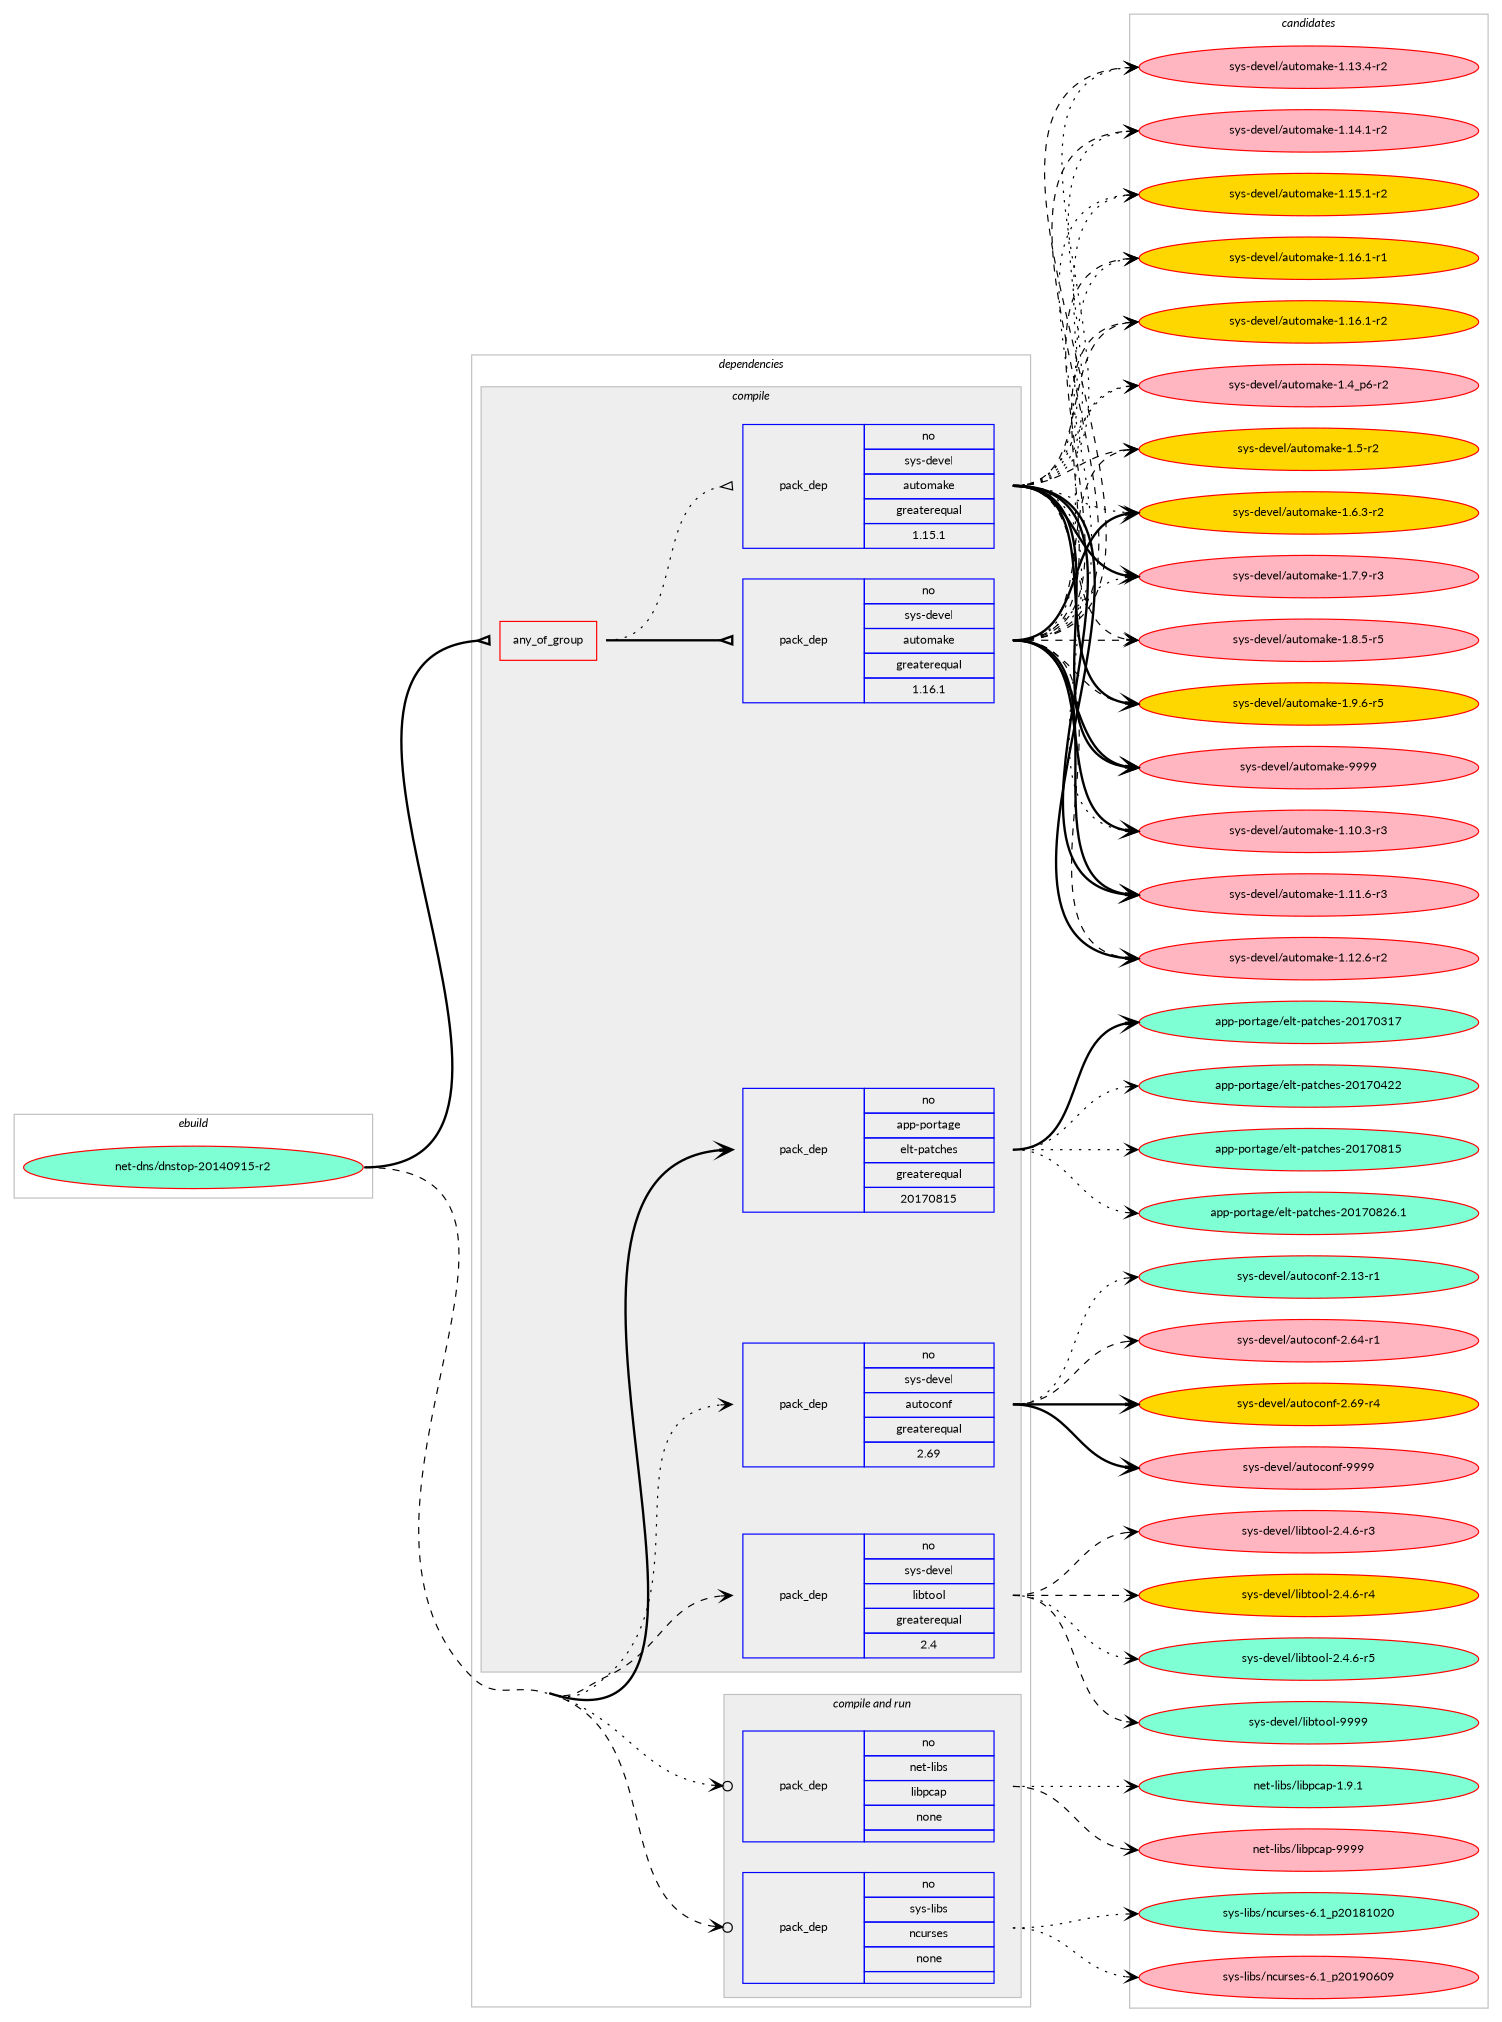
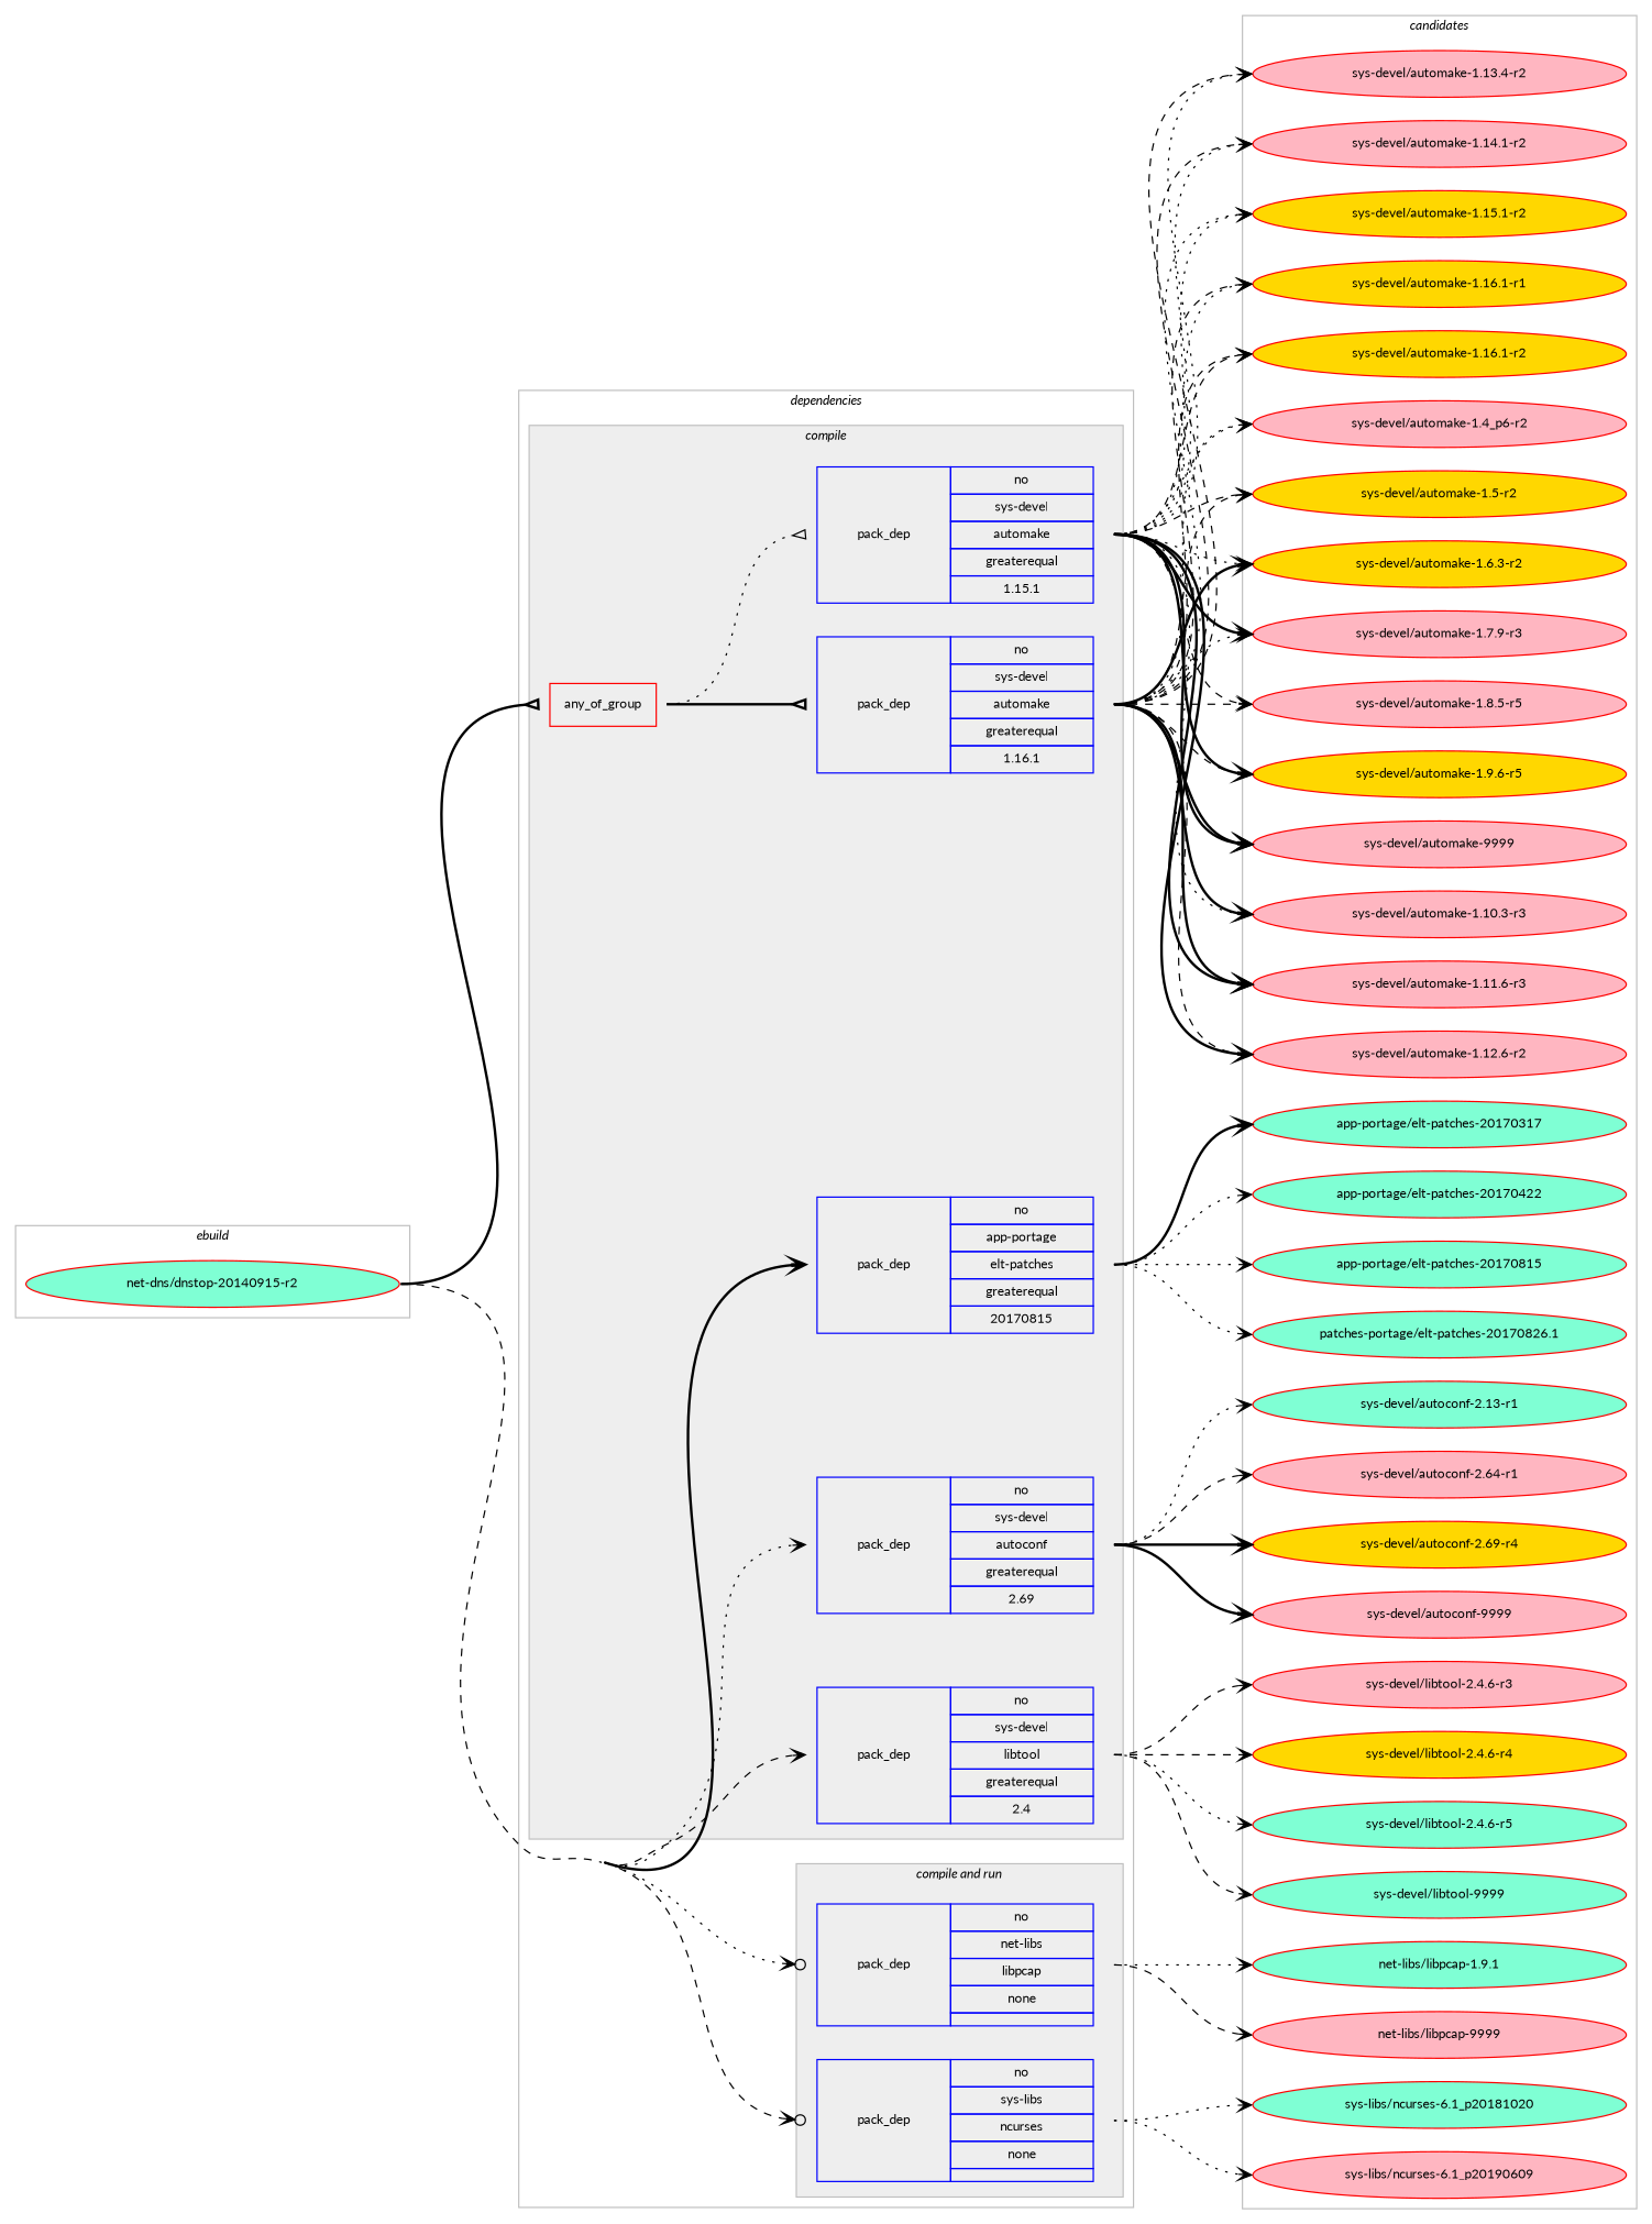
  digraph {
    compound=true
    concentrate=true
    fontname=Lato
    fontsize=10
    newrank=true
    rankdir=LR
    ranksep=1.5
    node [color=red fillcolor=lightpink fontname=Lato fontsize=10 style=filled]
    edge [arrowhead=vee fontname=Lato headport=w style=dotted tailport=e weight=100]
    n1 [fillcolor=aquamarine label="net-dns/dnstop-20140915-r2" width=4]
    n2 [color=blue label=<<TABLE BORDER="0" CELLBORDER="1" CELLSPACING="0" CELLPADDING="4" WIDTH="220"><TR><TD ROWSPAN="6" CELLPADDING="30">pack_dep</TD></TR><TR><TD WIDTH="110">no</TD></TR><TR><TD>sys-devel</TD></TR><TR><TD>automake</TD></TR><TR><TD>greaterequal</TD></TR><TR><TD>1.16.1</TD></TR></TABLE>> shape=none fillcolor="" style=""]
    n3 [color=blue label=<<TABLE BORDER="0" CELLBORDER="1" CELLSPACING="0" CELLPADDING="4" WIDTH="220"><TR><TD ROWSPAN="6" CELLPADDING="30">pack_dep</TD></TR><TR><TD WIDTH="110">no</TD></TR><TR><TD>sys-devel</TD></TR><TR><TD>automake</TD></TR><TR><TD>greaterequal</TD></TR><TR><TD>1.15.1</TD></TR></TABLE>> shape=none fillcolor="" style=""]
    n4 [label=<<TABLE BORDER="0" CELLBORDER="1" CELLSPACING="0" CELLPADDING="4"><TR><TD CELLPADDING="10">any_of_group</TD></TR></TABLE>> shape=none fillcolor="" style=""]
    n5 [color=blue label=<<TABLE BORDER="0" CELLBORDER="1" CELLSPACING="0" CELLPADDING="4" WIDTH="220"><TR><TD ROWSPAN="6" CELLPADDING="30">pack_dep</TD></TR><TR><TD WIDTH="110">no</TD></TR><TR><TD>app-portage</TD></TR><TR><TD>elt-patches</TD></TR><TR><TD>greaterequal</TD></TR><TR><TD>20170815</TD></TR></TABLE>> shape=none fillcolor="" style=""]
    n6 [color=blue label=<<TABLE BORDER="0" CELLBORDER="1" CELLSPACING="0" CELLPADDING="4" WIDTH="220"><TR><TD ROWSPAN="6" CELLPADDING="30">pack_dep</TD></TR><TR><TD WIDTH="110">no</TD></TR><TR><TD>sys-devel</TD></TR><TR><TD>autoconf</TD></TR><TR><TD>greaterequal</TD></TR><TR><TD>2.69</TD></TR></TABLE>> shape=none fillcolor="" style=""]
    n7 [color=blue label=<<TABLE BORDER="0" CELLBORDER="1" CELLSPACING="0" CELLPADDING="4" WIDTH="220"><TR><TD ROWSPAN="6" CELLPADDING="30">pack_dep</TD></TR><TR><TD WIDTH="110">no</TD></TR><TR><TD>sys-devel</TD></TR><TR><TD>libtool</TD></TR><TR><TD>greaterequal</TD></TR><TR><TD>2.4</TD></TR></TABLE>> shape=none fillcolor="" style=""]
    n8 [color=blue label=<<TABLE BORDER="0" CELLBORDER="1" CELLSPACING="0" CELLPADDING="4" WIDTH="220"><TR><TD ROWSPAN="6" CELLPADDING="30">pack_dep</TD></TR><TR><TD WIDTH="110">no</TD></TR><TR><TD>net-libs</TD></TR><TR><TD>libpcap</TD></TR><TR><TD>none</TD></TR><TR><TD></TD></TR></TABLE>> shape=none fillcolor="" style=""]
    n9 [color=blue label=<<TABLE BORDER="0" CELLBORDER="1" CELLSPACING="0" CELLPADDING="4" WIDTH="220"><TR><TD ROWSPAN="6" CELLPADDING="30">pack_dep</TD></TR><TR><TD WIDTH="110">no</TD></TR><TR><TD>sys-libs</TD></TR><TR><TD>ncurses</TD></TR><TR><TD>none</TD></TR><TR><TD></TD></TR></TABLE>> shape=none fillcolor="" style=""]
    n10 [label="sys-devel/automake-1.10.3-r3" width=4]
    n11 [label="sys-devel/automake-1.11.6-r3" width=4]
    n12 [label="sys-devel/automake-1.12.6-r2" width=4]
    n13 [label="sys-devel/automake-1.13.4-r2" width=4]
    n14 [label="sys-devel/automake-1.14.1-r2" width=4]
    n15 [fillcolor=gold label="sys-devel/automake-1.15.1-r2" width=4]
    n16 [fillcolor=gold label="sys-devel/automake-1.16.1-r1" width=4]
    n17 [fillcolor=gold label="sys-devel/automake-1.16.1-r2" width=4]
    n18 [label="sys-devel/automake-1.4_p6-r2" width=4]
    n19 [fillcolor=gold label="sys-devel/automake-1.5-r2" width=4]
    n20 [fillcolor=gold label="sys-devel/automake-1.6.3-r2" width=4]
    n21 [label="sys-devel/automake-1.7.9-r3" width=4]
    n22 [label="sys-devel/automake-1.8.5-r5" width=4]
    n23 [fillcolor=gold label="sys-devel/automake-1.9.6-r5" width=4]
    n24 [label="sys-devel/automake-9999" width=4]
    n25 [fillcolor=aquamarine label="app-portage/elt-patches-20170317" width=4]
    n26 [fillcolor=aquamarine label="app-portage/elt-patches-20170422" width=4]
    n27 [fillcolor=aquamarine label="app-portage/elt-patches-20170815" width=4]
-   n28 [fillcolor=aquamarine label="app-portage/elt-patches-20170826.1" width=4]
+   n28 [fillcolor=aquamarine label="patches-portage/elt-patches-20170826.1" width=4]
    n29 [fillcolor=aquamarine label="sys-devel/autoconf-2.13-r1" width=4]
    n30 [label="sys-devel/autoconf-2.64-r1" width=4]
    n31 [fillcolor=gold label="sys-devel/autoconf-2.69-r4" width=4]
    n32 [label="sys-devel/autoconf-9999" width=4]
    n33 [label="sys-devel/libtool-2.4.6-r3" width=4]
    n34 [fillcolor=gold label="sys-devel/libtool-2.4.6-r4" width=4]
    n35 [fillcolor=aquamarine label="sys-devel/libtool-2.4.6-r5" width=4]
    n36 [fillcolor=aquamarine label="sys-devel/libtool-9999" width=4]
    n37 [fillcolor=aquamarine label="net-libs/libpcap-1.9.1" width=4]
    n38 [label="net-libs/libpcap-9999" width=4]
    n39 [fillcolor=aquamarine label="sys-libs/ncurses-6.1_p20181020" width=4]
    n40 [label="sys-libs/ncurses-6.1_p20190609" width=4]
    subgraph cluster_1 {
      color=gray
      label=<<i>ebuild</i>>
      rank=same
      n1
    }
    subgraph cluster_2 {
      color=gray
      label=<<i>dependencies</i>>
      subgraph cluster_3 {
        color=gray
        fillcolor="#eeeeee"
        label=<<i>compile</i>>
        style=filled
        subgraph sub_4 {
          color=gray
          fillcolor="#eeeeee"
          label=<<i>compile</i>>
          style=filled
          n4
          subgraph sub_5 {
            color=gray
            fillcolor="#eeeeee"
            label=<<i>compile</i>>
            style=filled
            n2
          }
          subgraph sub_6 {
            color=gray
            fillcolor="#eeeeee"
            label=<<i>compile</i>>
            style=filled
            n3
          }
        }
        subgraph sub_7 {
          color=gray
          fillcolor="#eeeeee"
          label=<<i>compile</i>>
          style=filled
          n5
        }
        subgraph sub_8 {
          color=gray
          fillcolor="#eeeeee"
          label=<<i>compile</i>>
          style=filled
          n6
        }
        subgraph sub_9 {
          color=gray
          fillcolor="#eeeeee"
          label=<<i>compile</i>>
          style=filled
          n7
        }
      }
      subgraph cluster_10 {
        color=gray
        fillcolor="#eeeeee"
        label=<<i>compile and run</i>>
        style=filled
        subgraph sub_11 {
          color=gray
          fillcolor="#eeeeee"
          label=<<i>compile and run</i>>
          style=filled
          n8
        }
        subgraph sub_12 {
          color=gray
          fillcolor="#eeeeee"
          label=<<i>compile and run</i>>
          style=filled
          n9
        }
      }
      subgraph cluster_13 {
        color=gray
        fillcolor="#eeeeee"
        label=<<i>run</i>>
        style=filled
      }
    }
    subgraph cluster_14 {
      color=gray
      label=<<i>candidates</i>>
      rank=same
      subgraph sub_15 {
        color=black
        label=<<i>candidates</i>>
        nodesep=1
        rank=same
        n10
        n11
        n12
        n13
        n14
        n15
        n16
        n17
        n18
        n19
        n20
        n21
        n22
        n23
        n24
      }
      subgraph sub_16 {
        color=black
        label=<<i>candidates</i>>
        nodesep=1
        rank=same
        n10
        n11
        n12
        n13
        n14
        n15
        n16
        n17
        n18
        n19
        n20
        n21
        n22
        n23
        n24
      }
      subgraph sub_17 {
        color=black
        label=<<i>candidates</i>>
        nodesep=1
        rank=same
        n25
        n26
        n27
        n28
      }
      subgraph sub_18 {
        color=black
        label=<<i>candidates</i>>
        nodesep=1
        rank=same
        n29
        n30
        n31
        n32
      }
      subgraph sub_19 {
        color=black
        label=<<i>candidates</i>>
        nodesep=1
        rank=same
        n33
        n34
        n35
        n36
      }
      subgraph sub_20 {
        color=black
        label=<<i>candidates</i>>
        nodesep=1
        rank=same
        n37
        n38
      }
      subgraph sub_21 {
        color=black
        label=<<i>candidates</i>>
        nodesep=1
        rank=same
        n39
        n40
      }
    }
    n1 -> n4 [arrowhead=oinv style=bold weight=20]
    n1 -> n5 [style=bold weight=20]
    n1 -> n6 [weight=20]
    n1 -> n7 [style=dashed weight=20]
    n1 -> n8 [arrowhead=odotvee weight=20]
    n1 -> n9 [arrowhead=odotvee style=dashed weight=20]
    n2 -> n10 [style=bold]
    n2 -> n11 [style=bold]
    n2 -> n12 [style=dashed]
    n2 -> n13 [style=dashed]
    n2 -> n14 [style=dashed]
    n2 -> n15
    n2 -> n16 [style=dashed]
    n2 -> n17 [style=dashed]
    n2 -> n18
    n2 -> n19 [style=dashed]
    n2 -> n20 [style=bold]
    n2 -> n21
    n2 -> n22 [style=dashed]
    n2 -> n23 [style=dashed]
    n2 -> n24 [style=bold]
    n3 -> n10
    n3 -> n11 [style=bold]
    n3 -> n12 [style=bold]
    n3 -> n13
    n3 -> n14
    n3 -> n15
    n3 -> n16
    n3 -> n17 [style=dashed]
    n3 -> n18
    n3 -> n19 [style=dashed]
    n3 -> n20
    n3 -> n21 [style=bold]
    n3 -> n22 [style=dashed]
    n3 -> n23 [style=bold]
    n3 -> n24 [style=bold]
    n4 -> n2 [arrowhead=oinv style=bold weight=20]
    n4 -> n3 [arrowhead=oinv weight=20]
    n5 -> n25 [style=bold]
    n5 -> n26
    n5 -> n27
    n5 -> n28
    n6 -> n29
    n6 -> n30 [style=dashed]
    n6 -> n31 [style=bold]
    n6 -> n32 [style=bold]
    n7 -> n33 [style=dashed]
    n7 -> n34 [style=dashed]
    n7 -> n35
    n7 -> n36 [style=dashed]
    n8 -> n37
    n8 -> n38 [style=dashed]
    n9 -> n39
    n9 -> n40
  }
